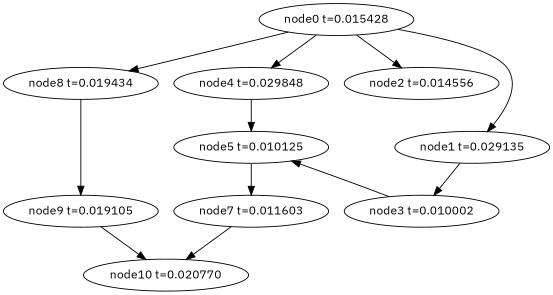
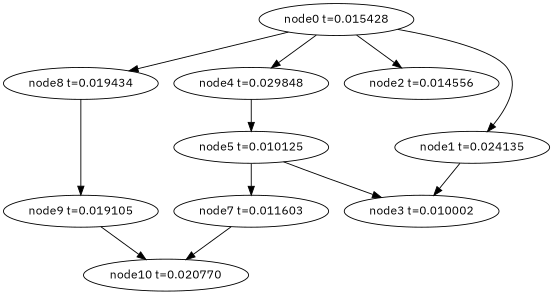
  digraph {
    fontname="IBM Plex Sans"
    node [fontname="IBM Plex Sans"]
    edge [fontname="IBM Plex Sans"]
    n1 [label="node10 t=0.020770"]
    n2 [label="node9 t=0.019105"]
    n3 [label="node8 t=0.019434"]
    n4 [label="node7 t=0.011603"]
    n5 [label="node5 t=0.010125"]
    n6 [label="node4 t=0.029848"]
    n7 [label="node3 t=0.010002"]
    n8 [label="node2 t=0.014556"]
-   n9 [label="node1 t=0.029135"]
+   n9 [label="node1 t=0.024135"]
    n10 [label="node0 t=0.015428"]
    n2 -> n1
    n3 -> n2
    n4 -> n1
    n5 -> n4
    n6 -> n5
-   n7 -> n5
+   n5 -> n7
    n9 -> n7
    n10 -> n3
    n10 -> n6
    n10 -> n8
    n10 -> n9
  }
